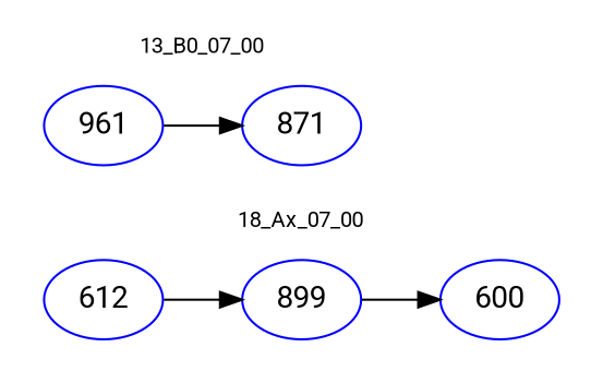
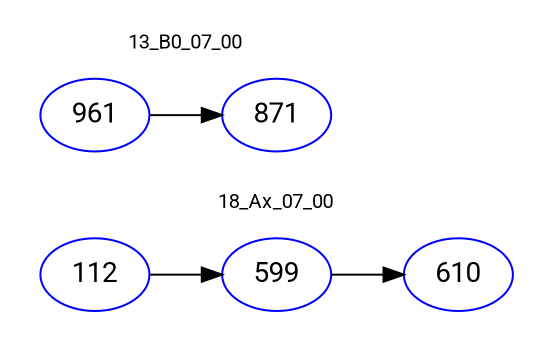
  digraph {
    fontname=Roboto
    rankdir=LR
    node [color=blue fontname=Roboto]
    edge [color=black fontname=Roboto]
-   n1 [label=612]
-   n2 [label=899]
-   n3 [label=600]
+   n1 [label=112]
+   n2 [label=599]
+   n3 [label=610]
    n4 [label=961]
    n5 [label=871]
    subgraph cluster_1 {
      color=white
      fontsize=10
      label="18_Ax_07_00"
      n1
      n2
      n3
    }
    subgraph cluster_2 {
      color=white
      fontsize=10
      label="13_B0_07_00"
      n4
      n5
    }
    n1 -> n2
    n2 -> n3
    n4 -> n5
  }
